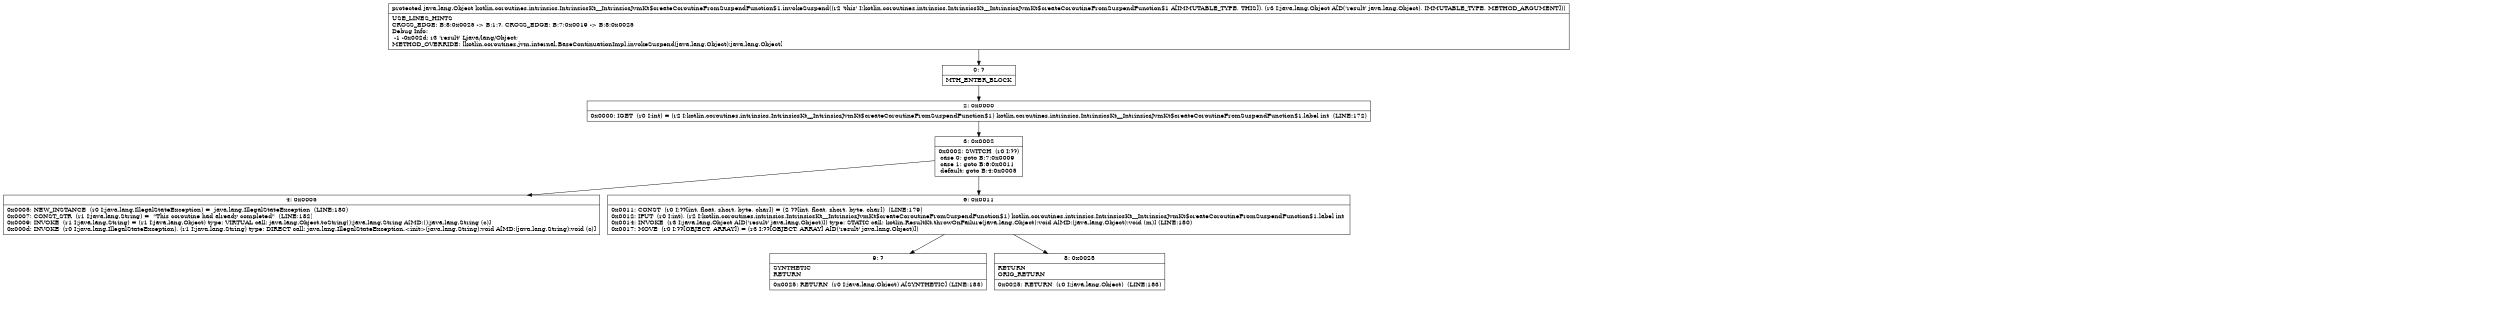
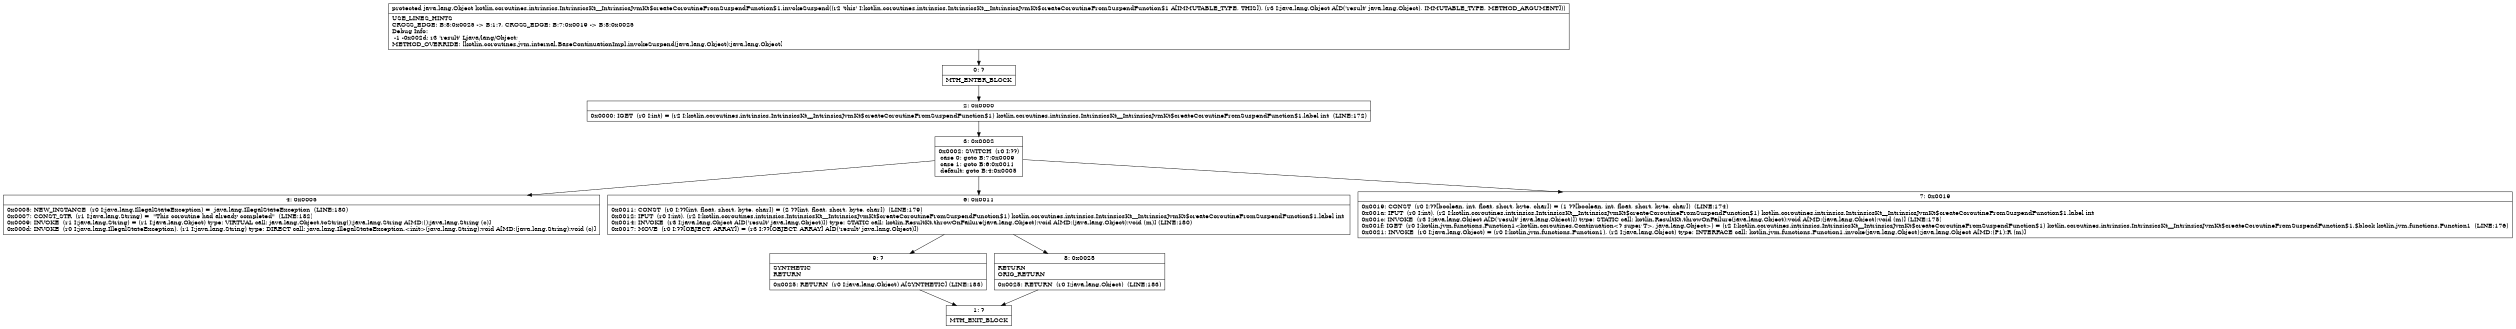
  digraph {
    node [shape=record]
    n1 [label="{0\:\ ?|MTH_ENTER_BLOCK\l}"]
    n2 [label="{2\:\ 0x0000|0x0000: IGET  (r0 I:int) = (r2 I:kotlin.coroutines.intrinsics.IntrinsicsKt__IntrinsicsJvmKt$createCoroutineFromSuspendFunction$1) kotlin.coroutines.intrinsics.IntrinsicsKt__IntrinsicsJvmKt$createCoroutineFromSuspendFunction$1.label int  (LINE:172)\l}"]
    n3 [label="{3\:\ 0x0002|0x0002: SWITCH  (r0 I:??)\l case 0: goto B:7:0x0009\l case 1: goto B:6:0x0011\l default: goto B:4:0x0005 \l}"]
    n4 [label="{4\:\ 0x0005|0x0005: NEW_INSTANCE  (r0 I:java.lang.IllegalStateException) =  java.lang.IllegalStateException  (LINE:180)\l0x0007: CONST_STR  (r1 I:java.lang.String) =  \"This coroutine had already completed\"  (LINE:182)\l0x0009: INVOKE  (r1 I:java.lang.String) = (r1 I:java.lang.Object) type: VIRTUAL call: java.lang.Object.toString():java.lang.String A[MD:():java.lang.String (c)]\l0x000d: INVOKE  (r0 I:java.lang.IllegalStateException), (r1 I:java.lang.String) type: DIRECT call: java.lang.IllegalStateException.\<init\>(java.lang.String):void A[MD:(java.lang.String):void (c)]\l}"]
    n5 [label="{6\:\ 0x0011|0x0011: CONST  (r0 I:??[int, float, short, byte, char]) = (2 ??[int, float, short, byte, char])  (LINE:179)\l0x0012: IPUT  (r0 I:int), (r2 I:kotlin.coroutines.intrinsics.IntrinsicsKt__IntrinsicsJvmKt$createCoroutineFromSuspendFunction$1) kotlin.coroutines.intrinsics.IntrinsicsKt__IntrinsicsJvmKt$createCoroutineFromSuspendFunction$1.label int \l0x0014: INVOKE  (r3 I:java.lang.Object A[D('result' java.lang.Object)]) type: STATIC call: kotlin.ResultKt.throwOnFailure(java.lang.Object):void A[MD:(java.lang.Object):void (m)] (LINE:180)\l0x0017: MOVE  (r0 I:??[OBJECT, ARRAY]) = (r3 I:??[OBJECT, ARRAY] A[D('result' java.lang.Object)]) \l}"]
+   n6 [label="{7\:\ 0x0019|0x0019: CONST  (r0 I:??[boolean, int, float, short, byte, char]) = (1 ??[boolean, int, float, short, byte, char])  (LINE:174)\l0x001a: IPUT  (r0 I:int), (r2 I:kotlin.coroutines.intrinsics.IntrinsicsKt__IntrinsicsJvmKt$createCoroutineFromSuspendFunction$1) kotlin.coroutines.intrinsics.IntrinsicsKt__IntrinsicsJvmKt$createCoroutineFromSuspendFunction$1.label int \l0x001c: INVOKE  (r3 I:java.lang.Object A[D('result' java.lang.Object)]) type: STATIC call: kotlin.ResultKt.throwOnFailure(java.lang.Object):void A[MD:(java.lang.Object):void (m)] (LINE:175)\l0x001f: IGET  (r0 I:kotlin.jvm.functions.Function1\<kotlin.coroutines.Continuation\<? super T\>, java.lang.Object\>) = (r2 I:kotlin.coroutines.intrinsics.IntrinsicsKt__IntrinsicsJvmKt$createCoroutineFromSuspendFunction$1) kotlin.coroutines.intrinsics.IntrinsicsKt__IntrinsicsJvmKt$createCoroutineFromSuspendFunction$1.$block kotlin.jvm.functions.Function1  (LINE:176)\l0x0021: INVOKE  (r0 I:java.lang.Object) = (r0 I:kotlin.jvm.functions.Function1), (r2 I:java.lang.Object) type: INTERFACE call: kotlin.jvm.functions.Function1.invoke(java.lang.Object):java.lang.Object A[MD:(P1):R (m)]\l}"]
    n7 [label="{9\:\ ?|SYNTHETIC\lRETURN\l|0x0025: RETURN  (r0 I:java.lang.Object) A[SYNTHETIC] (LINE:183)\l}"]
    n8 [label="{8\:\ 0x0025|RETURN\lORIG_RETURN\l|0x0025: RETURN  (r0 I:java.lang.Object)  (LINE:183)\l}"]
+   n9 [label="{1\:\ ?|MTH_EXIT_BLOCK\l}"]
    n10 [label="{protected java.lang.Object kotlin.coroutines.intrinsics.IntrinsicsKt__IntrinsicsJvmKt$createCoroutineFromSuspendFunction$1.invokeSuspend((r2 'this' I:kotlin.coroutines.intrinsics.IntrinsicsKt__IntrinsicsJvmKt$createCoroutineFromSuspendFunction$1 A[IMMUTABLE_TYPE, THIS]), (r3 I:java.lang.Object A[D('result' java.lang.Object), IMMUTABLE_TYPE, METHOD_ARGUMENT]))  | USE_LINES_HINTS\lCROSS_EDGE: B:8:0x0025 \-\> B:1:?, CROSS_EDGE: B:7:0x0019 \-\> B:8:0x0025\lDebug Info:\l  \-1 \-0x002d: r3 'result' Ljava\/lang\/Object;\lMETHOD_OVERRIDE: [kotlin.coroutines.jvm.internal.BaseContinuationImpl.invokeSuspend(java.lang.Object):java.lang.Object]\l}"]
    n1 -> n2
    n2 -> n3
    n3 -> n4
    n3 -> n5
+   n3 -> n6
    n5 -> n7
    n5 -> n8
+   n7 -> n9
+   n8 -> n9
    n10 -> n1
  }
